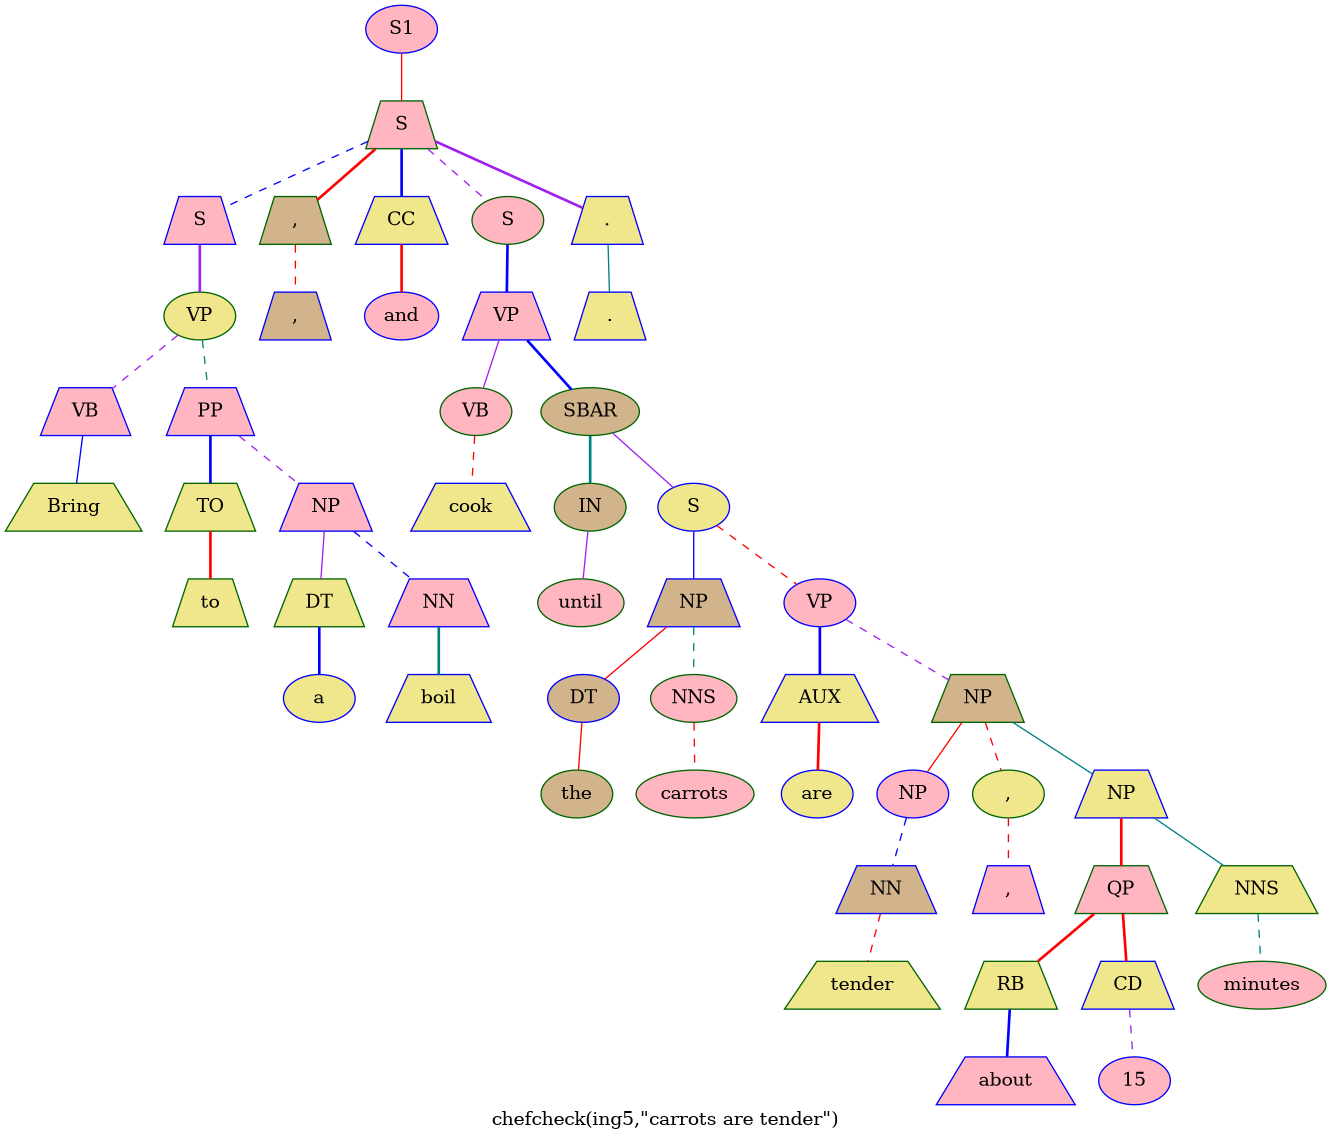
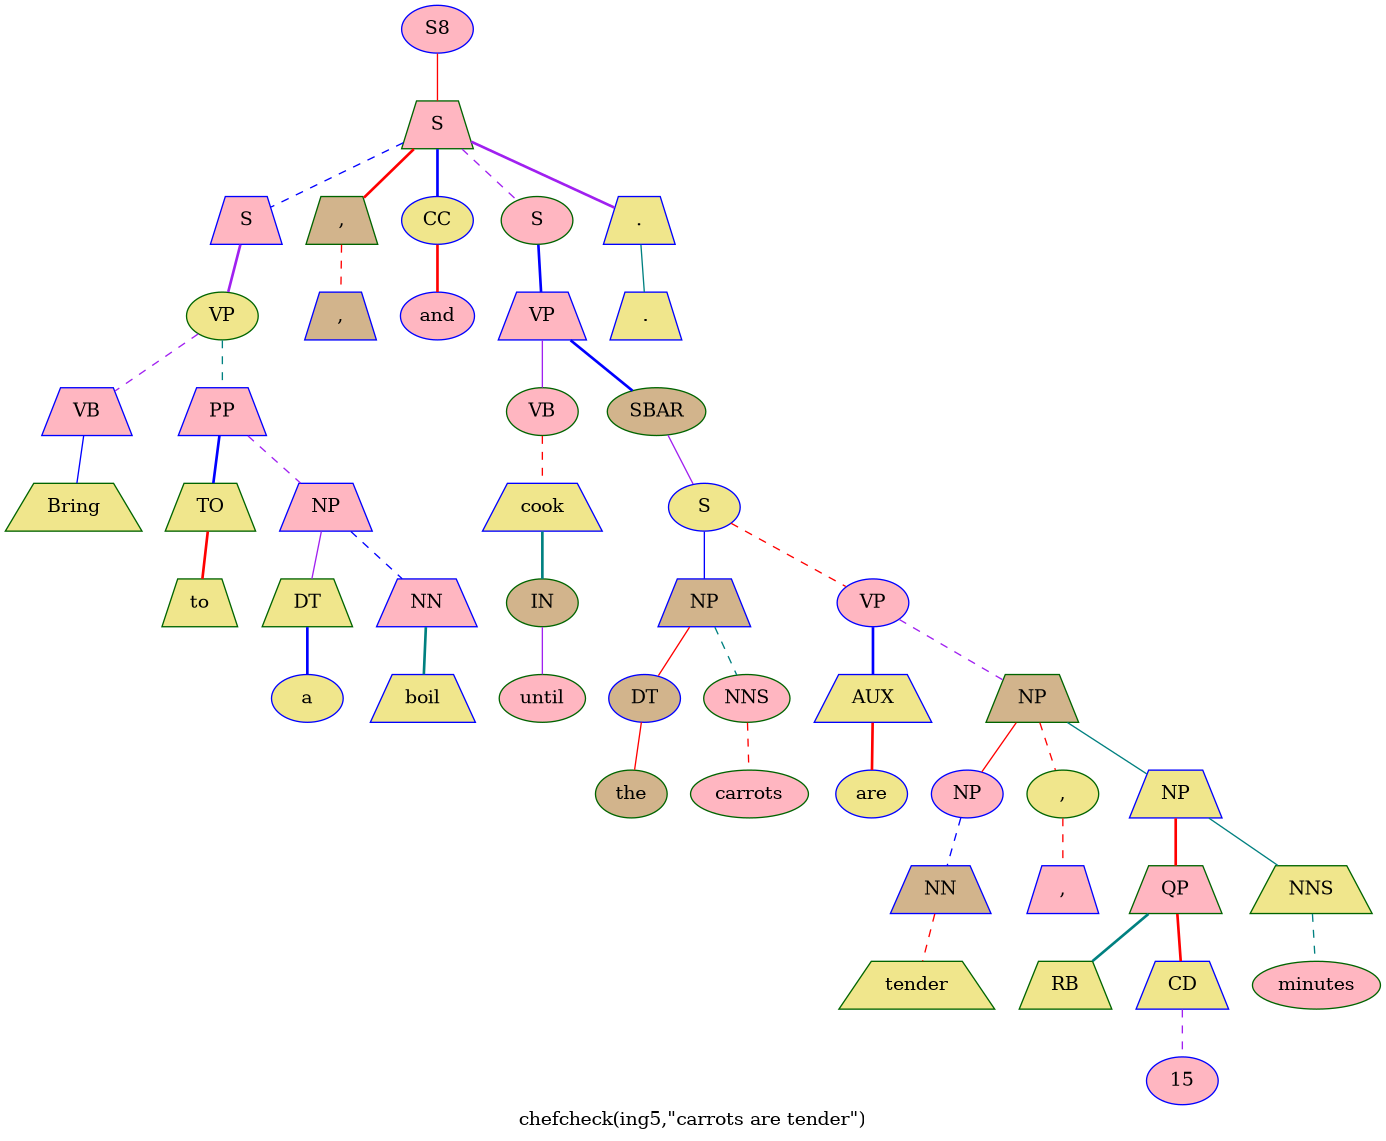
  graph {
    label="chefcheck(ing5,\"carrots are tender\")"
    node [color=blue fillcolor=lightpink shape=trapezium style=filled]
    edge [color=red style=dashed]
-   n1 [label=S1 shape=ellipse]
+   n1 [label=S8 shape=ellipse]
    n2 [color=darkgreen label=S]
    n3 [label=S]
    n4 [color=darkgreen fillcolor=tan label=","]
-   n5 [fillcolor=khaki label=CC]
+   n5 [fillcolor=khaki label=CC shape=ellipse]
    n6 [color=darkgreen label=S shape=ellipse]
    n7 [fillcolor=khaki label="."]
    n8 [color=darkgreen fillcolor=khaki label=VP shape=ellipse]
    n9 [fillcolor=tan label=","]
    n10 [label=and shape=ellipse]
    n11 [label=VP]
    n12 [fillcolor=khaki label="."]
    n13 [label=VB]
    n14 [label=PP]
    n15 [color=darkgreen fillcolor=khaki label=Bring]
    n16 [color=darkgreen fillcolor=khaki label=TO]
    n17 [label=NP]
    n18 [color=darkgreen fillcolor=khaki label=to]
    n19 [color=darkgreen fillcolor=khaki label=DT]
    n20 [label=NN]
    n21 [fillcolor=khaki label=a shape=ellipse]
    n22 [fillcolor=khaki label=boil]
    n23 [color=darkgreen label=VB shape=ellipse]
    n24 [color=darkgreen fillcolor=tan label=SBAR shape=ellipse]
    n25 [fillcolor=khaki label=cook]
    n26 [color=darkgreen fillcolor=tan label=IN shape=ellipse]
    n27 [fillcolor=khaki label=S shape=ellipse]
    n28 [color=darkgreen label=until shape=ellipse]
    n29 [fillcolor=tan label=NP]
    n30 [label=VP shape=ellipse]
    n31 [fillcolor=tan label=DT shape=ellipse]
    n32 [color=darkgreen label=NNS shape=ellipse]
    n33 [fillcolor=khaki label=AUX]
    n34 [color=darkgreen fillcolor=tan label=NP]
    n35 [color=darkgreen fillcolor=tan label=the shape=ellipse]
    n36 [color=darkgreen label=carrots shape=ellipse]
    n37 [fillcolor=khaki label=are shape=ellipse]
    n38 [label=NP shape=ellipse]
    n39 [color=darkgreen fillcolor=khaki label="," shape=ellipse]
    n40 [fillcolor=khaki label=NP]
    n41 [fillcolor=tan label=NN]
    n42 [label=","]
    n43 [color=darkgreen label=QP]
    n44 [color=darkgreen fillcolor=khaki label=NNS]
    n45 [color=darkgreen fillcolor=khaki label=tender]
    n46 [color=darkgreen fillcolor=khaki label=RB]
    n47 [fillcolor=khaki label=CD]
    n48 [color=darkgreen label=minutes shape=ellipse]
-   n49 [label=about]
    n50 [label=15 shape=ellipse]
    n1 -- n2 [style=solid]
    n2 -- n3 [color=blue]
    n2 -- n4 [style=bold]
    n2 -- n5 [color=blue style=bold]
    n2 -- n6 [color=purple]
    n2 -- n7 [color=purple style=bold]
    n3 -- n8 [color=purple style=bold]
    n4 -- n9
    n5 -- n10 [style=bold]
    n6 -- n11 [color=blue style=bold]
    n7 -- n12 [color=teal style=solid]
    n8 -- n13 [color=purple]
    n8 -- n14 [color=teal]
    n11 -- n23 [color=purple style=solid]
    n11 -- n24 [color=blue style=bold]
    n13 -- n15 [color=blue style=solid]
    n14 -- n16 [color=blue style=bold]
    n14 -- n17 [color=purple]
    n16 -- n18 [style=bold]
    n17 -- n19 [color=purple style=solid]
    n17 -- n20 [color=blue]
    n19 -- n21 [color=blue style=bold]
    n20 -- n22 [color=teal style=bold]
    n23 -- n25
-   n24 -- n26 [color=teal style=bold]
+   n25 -- n26 [color=teal style=bold]
    n24 -- n27 [color=purple style=solid]
    n26 -- n28 [color=purple style=solid]
    n27 -- n29 [color=blue style=solid]
    n27 -- n30
    n29 -- n31 [style=solid]
    n29 -- n32 [color=teal]
    n30 -- n33 [color=blue style=bold]
    n30 -- n34 [color=purple]
    n31 -- n35 [style=solid]
    n32 -- n36
    n33 -- n37 [style=bold]
    n34 -- n38 [style=solid]
    n34 -- n39
    n34 -- n40 [color=teal style=solid]
    n38 -- n41 [color=blue]
    n39 -- n42
    n40 -- n43 [style=bold]
    n40 -- n44 [color=teal style=solid]
    n41 -- n45
-   n43 -- n46 [style=bold]
+   n43 -- n46 [color=teal style=bold]
    n43 -- n47 [style=bold]
    n44 -- n48 [color=teal]
-   n46 -- n49 [color=blue style=bold]
    n47 -- n50 [color=purple]
  }
